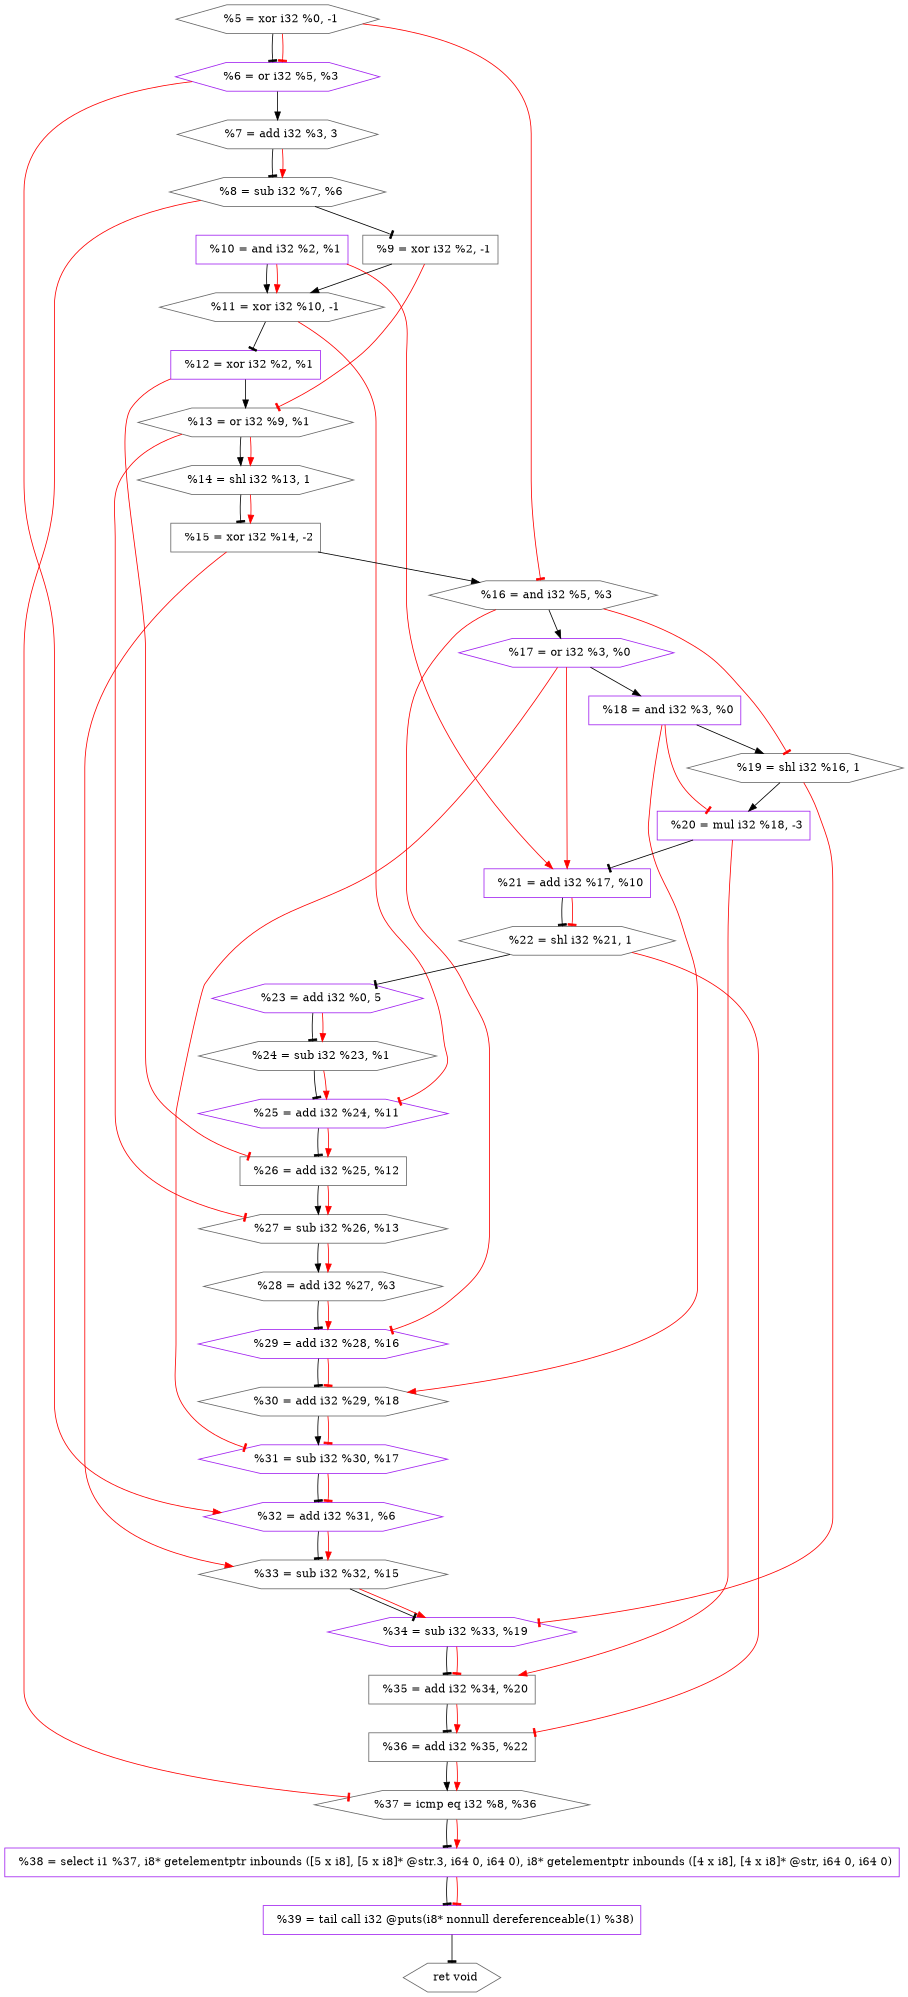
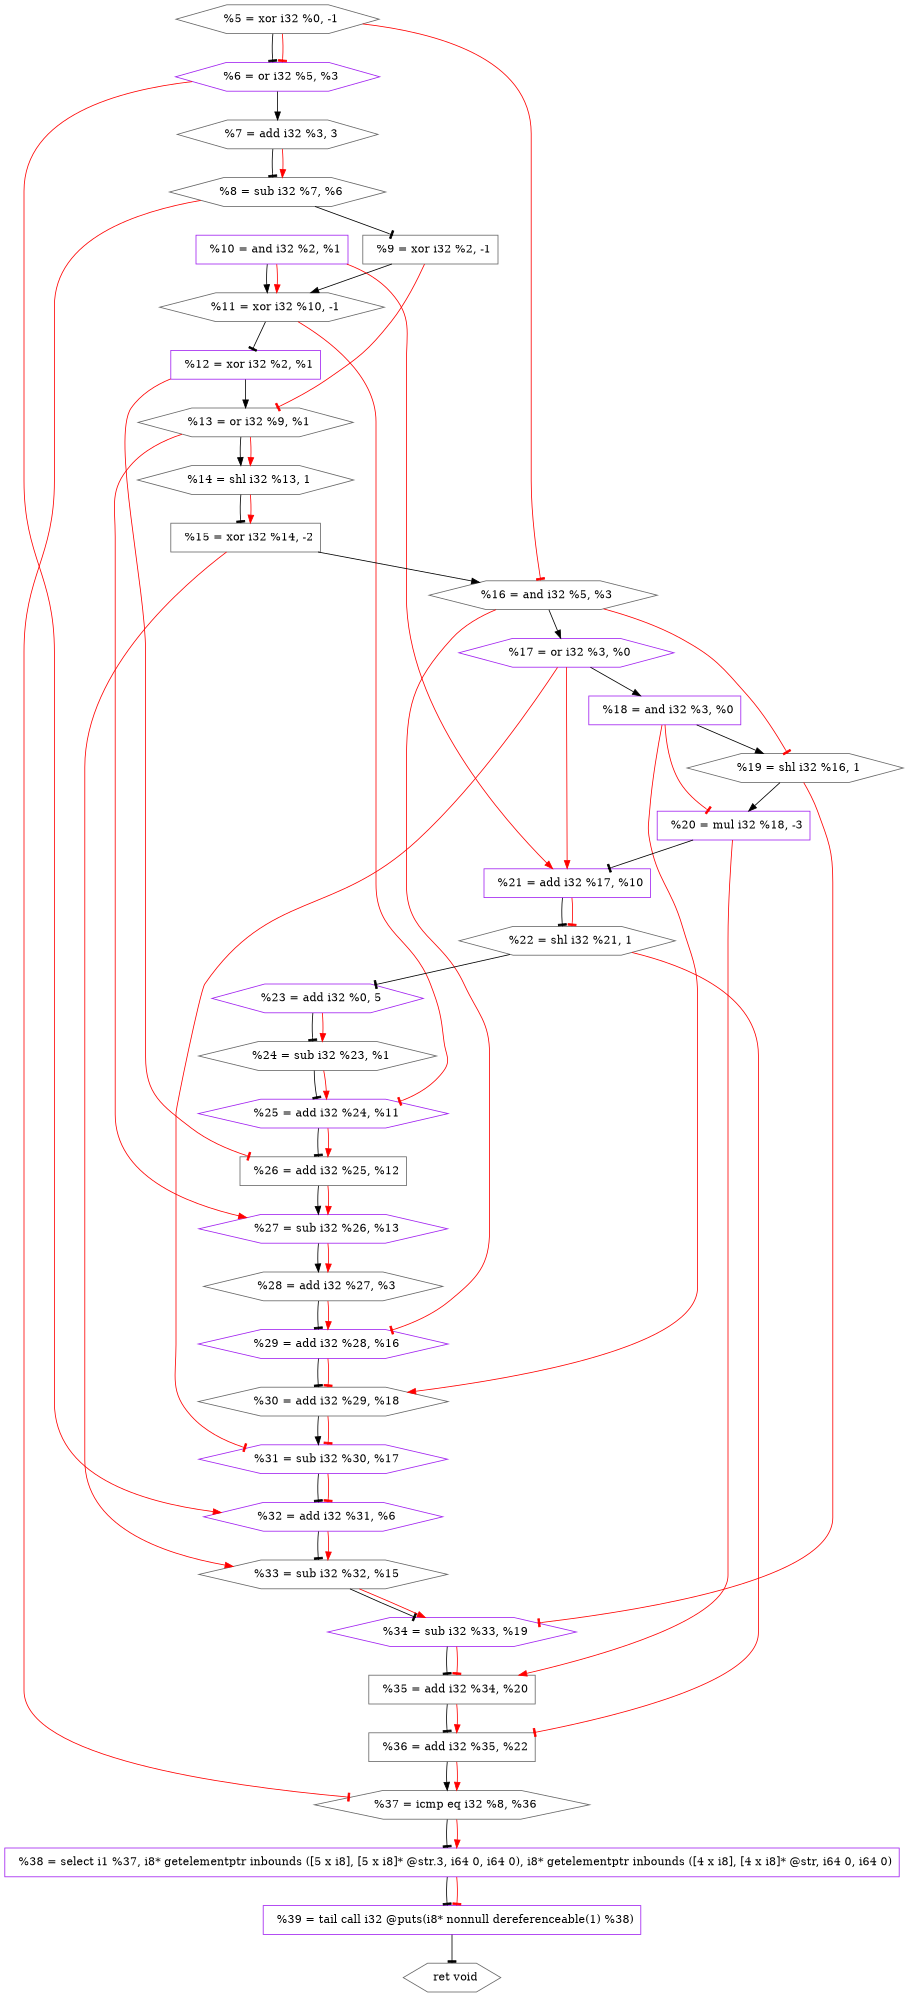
  digraph {
    node [color=gray40 shape=hexagon]
    edge [arrowhead=tee color=red]
    n1 [label="  %5 = xor i32 %0, -1"]
    n2 [color=purple label="  %6 = or i32 %5, %3"]
    n3 [label="  %16 = and i32 %5, %3"]
    n4 [label="  %7 = add i32 %3, 3"]
    n5 [color=purple label="  %32 = add i32 %31, %6"]
    n6 [color=purple label="  %17 = or i32 %3, %0"]
    n7 [label="  %19 = shl i32 %16, 1"]
    n8 [color=purple label="  %29 = add i32 %28, %16"]
    n9 [label="  %8 = sub i32 %7, %6"]
    n10 [label="  %9 = xor i32 %2, -1" shape=box]
    n11 [label="  %37 = icmp eq i32 %8, %36"]
    n12 [label="  %33 = sub i32 %32, %15"]
    n13 [label="  %13 = or i32 %9, %1"]
    n14 [label="  %11 = xor i32 %10, -1"]
    n15 [color=purple label="  %38 = select i1 %37, i8* getelementptr inbounds ([5 x i8], [5 x i8]* @str.3, i64 0, i64 0), i8* getelementptr inbounds ([4 x i8], [4 x i8]* @str, i64 0, i64 0)" shape=box]
    n16 [color=purple label="  %10 = and i32 %2, %1" shape=box]
    n17 [color=purple label="  %21 = add i32 %17, %10" shape=box]
    n18 [label="  %14 = shl i32 %13, 1"]
-   n19 [label="  %27 = sub i32 %26, %13"]
+   n19 [color=purple label="  %27 = sub i32 %26, %13"]
    n20 [color=purple label="  %12 = xor i32 %2, %1" shape=box]
    n21 [color=purple label="  %25 = add i32 %24, %11"]
    n22 [label="  %22 = shl i32 %21, 1"]
    n23 [label="  %26 = add i32 %25, %12" shape=box]
    n24 [label="  %15 = xor i32 %14, -2" shape=box]
    n25 [label="  %28 = add i32 %27, %3"]
    n26 [color=purple label="  %34 = sub i32 %33, %19"]
    n27 [color=purple label="  %18 = and i32 %3, %0" shape=box]
    n28 [color=purple label="  %31 = sub i32 %30, %17"]
    n29 [color=purple label="  %20 = mul i32 %18, -3" shape=box]
    n30 [label="  %30 = add i32 %29, %18"]
    n31 [label="  %35 = add i32 %34, %20" shape=box]
    n32 [label="  %36 = add i32 %35, %22" shape=box]
    n33 [color=purple label="  %23 = add i32 %0, 5"]
    n34 [label="  %24 = sub i32 %23, %1"]
    n35 [color=purple label="  %39 = tail call i32 @puts(i8* nonnull dereferenceable(1) %38)" shape=box]
    n36 [label="  ret void"]
    n1 -> n2 [color=""]
    n1 -> n2
    n1 -> n3
    n2 -> n4 [arrowhead=normal color=""]
    n2 -> n5 [arrowhead=normal]
    n3 -> n6 [arrowhead=normal color=""]
    n3 -> n7
    n3 -> n8
    n4 -> n9 [color=""]
    n4 -> n9 [arrowhead=normal]
    n5 -> n12 [color=""]
    n5 -> n12 [arrowhead=normal]
    n6 -> n17 [arrowhead=normal]
    n6 -> n27 [arrowhead=normal color=""]
    n6 -> n28
    n7 -> n26
    n7 -> n29 [arrowhead=normal color=""]
    n8 -> n30 [color=""]
    n8 -> n30
    n9 -> n10 [color=""]
    n9 -> n11
    n10 -> n13
    n10 -> n14 [arrowhead=normal color=""]
    n11 -> n15 [color=""]
    n11 -> n15 [arrowhead=normal]
    n12 -> n26 [color=""]
    n12 -> n26 [arrowhead=normal]
    n13 -> n18 [arrowhead=normal color=""]
    n13 -> n18 [arrowhead=normal]
-   n13 -> n19
+   n13 -> n19 [arrowhead=normal]
    n14 -> n20 [color=""]
    n14 -> n21
    n15 -> n35 [color=""]
    n15 -> n35
    n16 -> n14 [arrowhead=normal color=""]
    n16 -> n14 [arrowhead=normal]
    n16 -> n17 [arrowhead=normal]
    n17 -> n22 [color=""]
    n17 -> n22
    n18 -> n24 [color=""]
    n18 -> n24 [arrowhead=normal]
    n19 -> n25 [arrowhead=normal color=""]
    n19 -> n25 [arrowhead=normal]
    n20 -> n13 [arrowhead=normal color=""]
    n20 -> n23
    n21 -> n23 [color=""]
    n21 -> n23 [arrowhead=normal]
    n22 -> n32
    n22 -> n33 [color=""]
    n23 -> n19 [arrowhead=normal color=""]
    n23 -> n19 [arrowhead=normal]
    n24 -> n3 [arrowhead=normal color=""]
    n24 -> n12 [arrowhead=normal]
    n25 -> n8 [color=""]
    n25 -> n8 [arrowhead=normal]
    n26 -> n31 [color=""]
    n26 -> n31
    n27 -> n7 [arrowhead=normal color=""]
    n27 -> n29
    n27 -> n30 [arrowhead=normal]
    n28 -> n5 [color=""]
    n28 -> n5
    n29 -> n17 [color=""]
    n29 -> n31 [arrowhead=normal]
    n30 -> n28 [arrowhead=normal color=""]
    n30 -> n28
    n31 -> n32 [color=""]
    n31 -> n32 [arrowhead=normal]
    n32 -> n11 [arrowhead=normal color=""]
    n32 -> n11 [arrowhead=normal]
    n33 -> n34 [color=""]
    n33 -> n34 [arrowhead=normal]
    n34 -> n21 [color=""]
    n34 -> n21 [arrowhead=normal]
    n35 -> n36 [color=""]
  }
